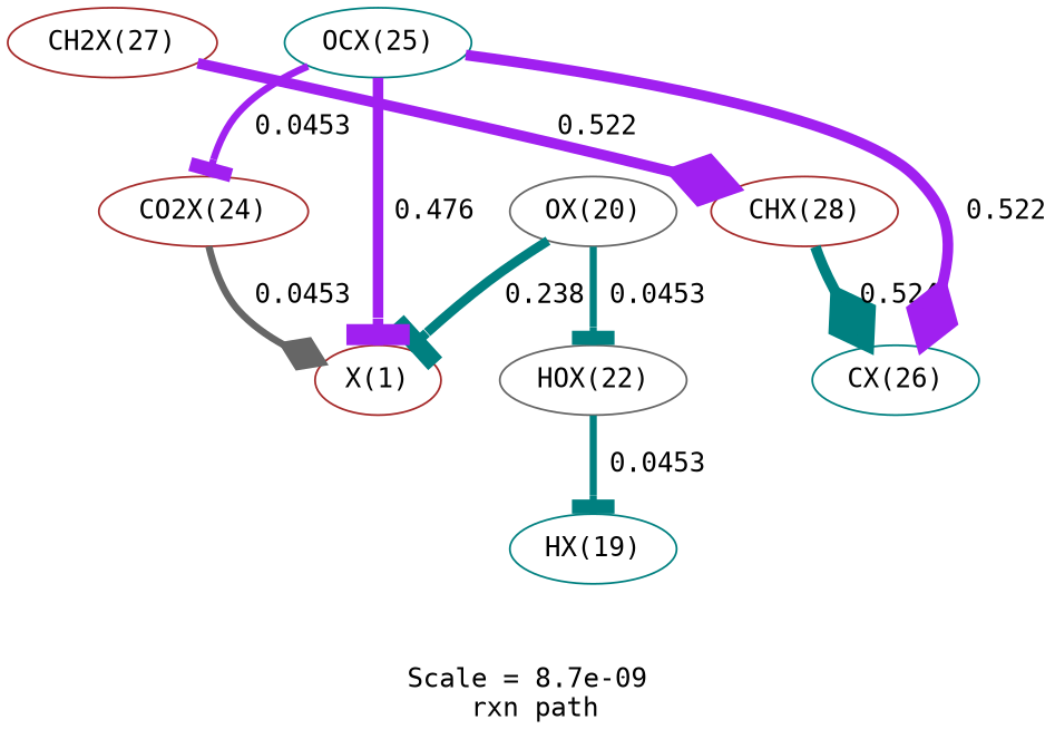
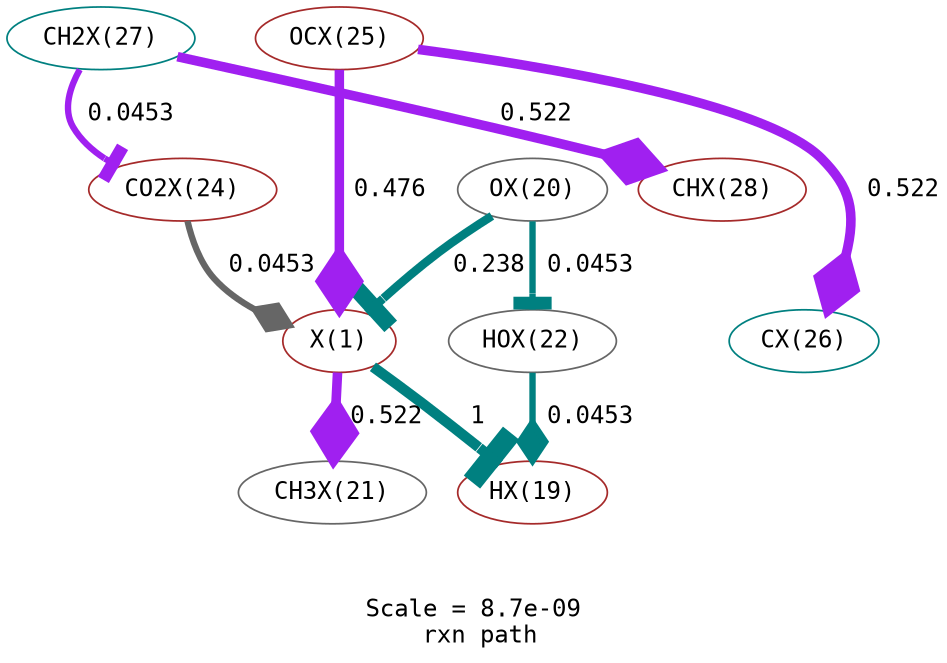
  digraph {
    fontname="DejaVu Sans Mono"
    label="Scale = 8.7e-09\l rxn path"
    node [color=brown fontname="DejaVu Sans Mono"]
    edge [arrowhead=tee arrowsize=1.83 color=teal fontname="DejaVu Sans Mono" style="setlinewidth(3.66)"]
    n1 [color=gray40 label="OX(20)"]
    n2 [label="X(1)"]
    n3 [color=gray40 label="HOX(22)"]
-   n4 [color=teal label="HX(19)"]
-   n6 [label="CH2X(27)"]
+   n4 [label="HX(19)"]
+   n5 [color=gray40 label="CH3X(21)"]
+   n6 [color=teal label="CH2X(27)"]
    n7 [label="CHX(28)"]
    n8 [label="CO2X(24)"]
-   n9 [color=teal label="OCX(25)"]
+   n9 [label="OCX(25)"]
    n10 [color=teal label="CX(26)"]
    n1 -> n2 [arrowsize=2.46 label=" 0.238" style="setlinewidth(4.92)"]
    n1 -> n3 [label=" 0.0453"]
-   n3 -> n4 [label=" 0.0453"]
+   n2 -> n4 [arrowsize=3 label=" 1" style="setlinewidth(6)"]
+   n2 -> n5 [arrowhead=diamond arrowsize=2.75 color=purple label=" 0.522" style="setlinewidth(5.51)"]
+   n3 -> n4 [arrowhead=diamond label=" 0.0453"]
    n6 -> n7 [arrowhead=diamond arrowsize=2.75 color=purple label=" 0.522" style="setlinewidth(5.51)"]
-   n7 -> n10 [arrowhead=diamond arrowsize=2.76 label=" 0.524" style="setlinewidth(5.51)"]
    n8 -> n2 [arrowhead=diamond color=gray40 label=" 0.0453"]
-   n9 -> n2 [arrowsize=2.72 color=purple label=" 0.476" style="setlinewidth(5.44)"]
-   n9 -> n8 [color=purple label=" 0.0453"]
+   n9 -> n2 [arrowhead=diamond arrowsize=2.72 color=purple label=" 0.476" style="setlinewidth(5.44)"]
+   n6 -> n8 [color=purple label=" 0.0453"]
    n9 -> n10 [arrowhead=diamond arrowsize=2.75 color=purple label=" 0.522" style="setlinewidth(5.51)"]
  }
